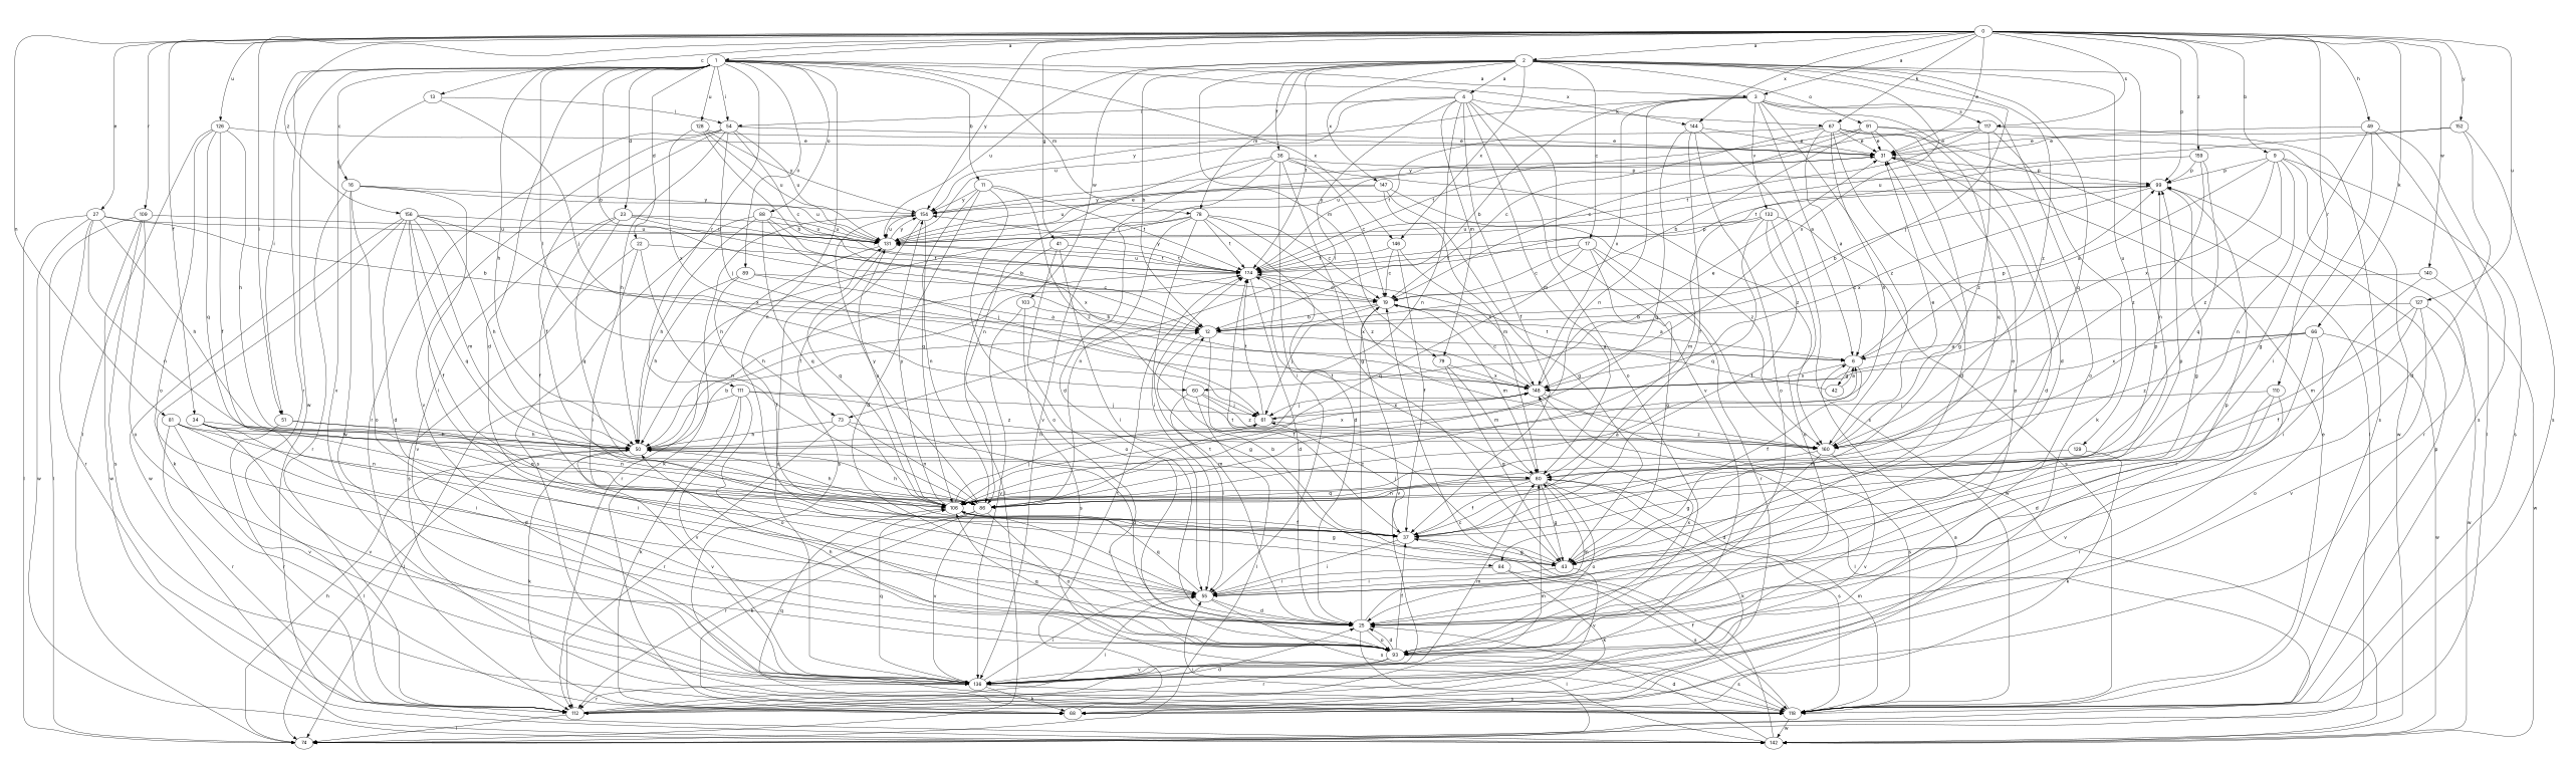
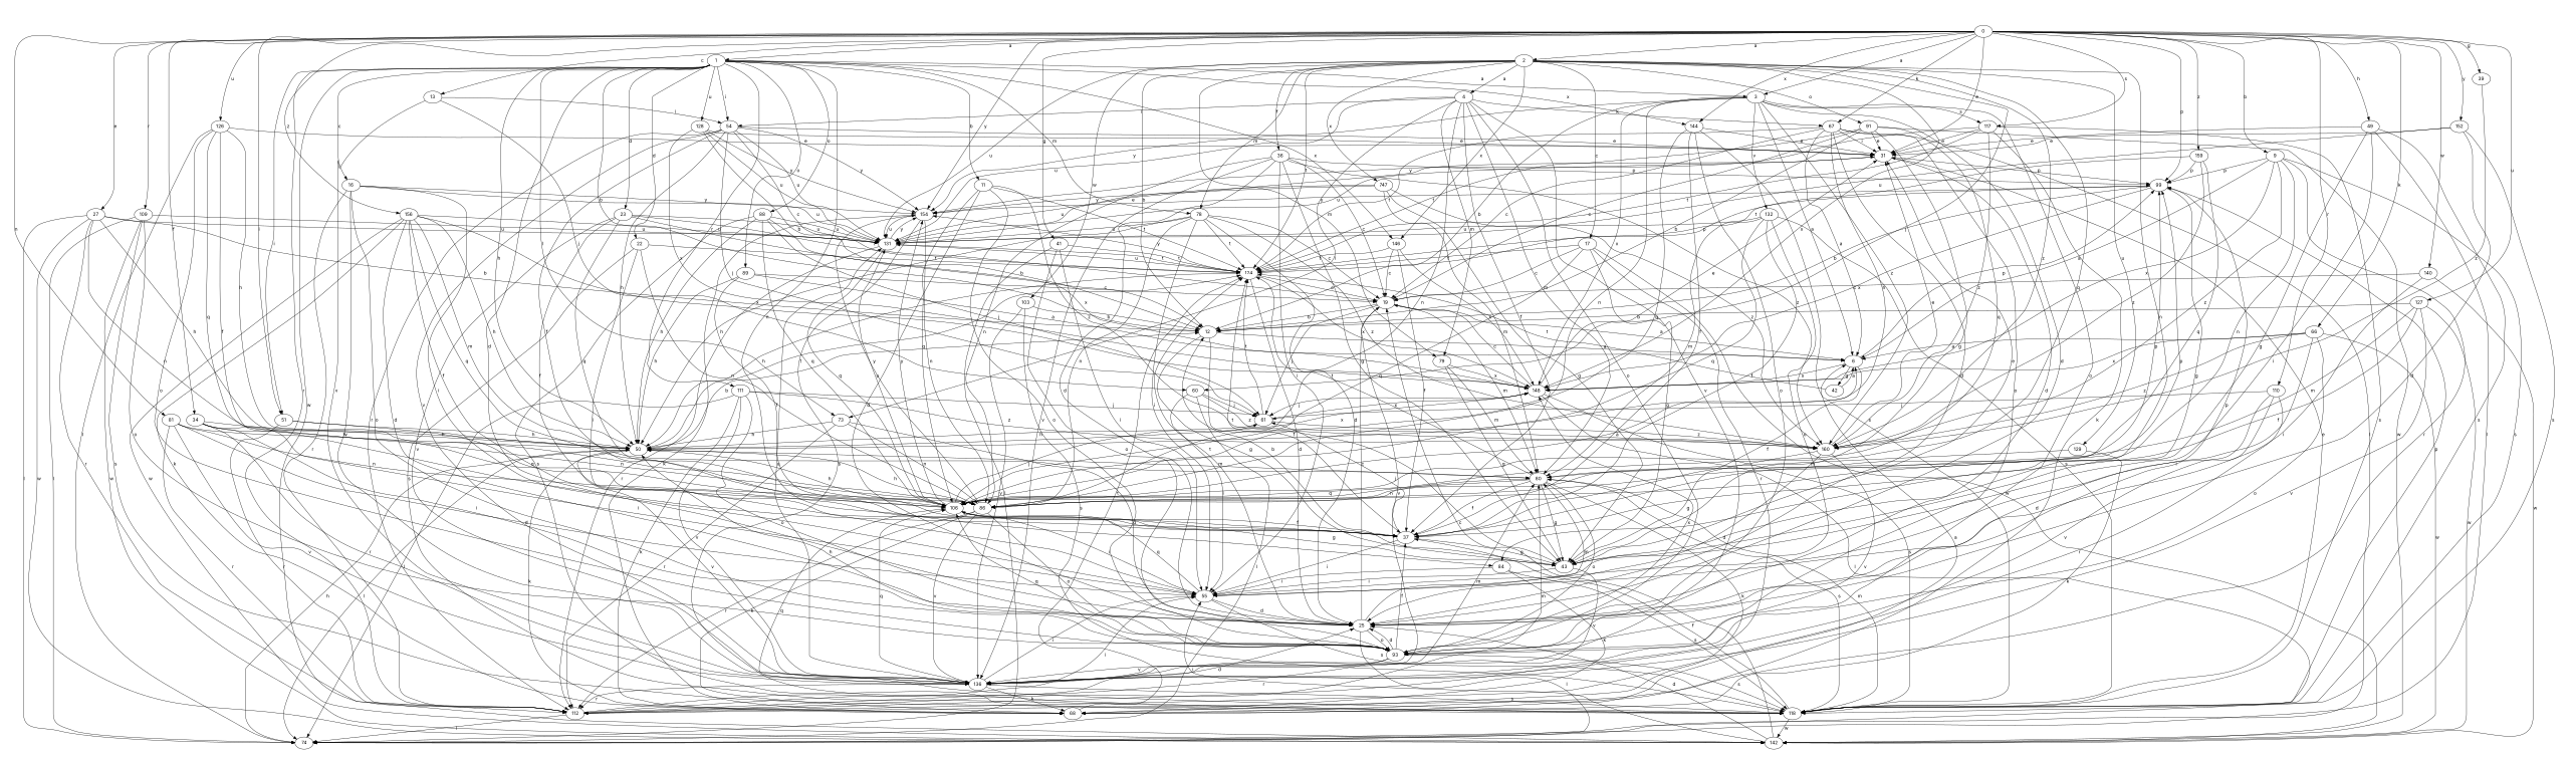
  strict digraph {
    fontname=Inter
    node [fontname=Inter]
    edge [fontname=Inter]
    0
    1
    2
    3
    9
    13
    27
    31
    34
+   39
    41
    49
    51
    66
    67
    81
    99
    109
    110
    117
    126
    127
    140
    144
    152
    154
    156
    159
    11
    12
    16
    22
    23
    25
    50
    54
    73
    78
    84
    88
    89
    111
    112
    128
    142
    146
    4
    17
    36
    60
    79
    91
    103
    106
    124
    129
    131
-   147
+   147 [label=747]
    148
    160
    6
    86
    93
    132
    118
    136
    74
    55
    43
    19
    61
    68
    37
    80
    42
    0 -> 1 [label=a]
    0 -> 2 [label=a]
    0 -> 3 [label=a]
    0 -> 9 [label=b]
    0 -> 13 [label=c]
    0 -> 27 [label=e]
    0 -> 31 [label=e]
    0 -> 34 [label=f]
+   0 -> 39 [label=g]
    0 -> 41 [label=g]
    0 -> 49 [label=h]
    0 -> 51 [label=i]
    0 -> 66 [label=k]
    0 -> 67 [label=k]
    0 -> 81 [label=n]
    0 -> 99 [label=p]
    0 -> 109 [label=r]
    0 -> 110 [label=r]
    0 -> 117 [label=s]
    0 -> 126 [label=u]
    0 -> 127 [label=u]
    0 -> 140 [label=w]
    0 -> 144 [label=x]
    0 -> 152 [label=y]
    0 -> 154 [label=y]
    0 -> 156 [label=z]
    0 -> 159 [label=z]
    1 -> 3 [label=a]
    1 -> 51 [label=i]
    1 -> 144 [label=x]
    1 -> 11 [label=b]
    1 -> 12 [label=b]
    1 -> 16 [label=c]
    1 -> 22 [label=d]
    1 -> 23 [label=d]
    1 -> 25 [label=d]
    1 -> 50 [label=h]
    1 -> 54 [label=i]
    1 -> 73 [label=l]
    1 -> 78 [label=m]
    1 -> 84 [label=n]
    1 -> 88 [label=o]
    1 -> 89 [label=o]
    1 -> 111 [label=r]
    1 -> 112 [label=r]
    1 -> 128 [label=u]
    1 -> 142 [label=w]
    1 -> 146 [label=x]
    2 -> 12 [label=b]
    2 -> 78 [label=m]
    2 -> 84 [label=n]
    2 -> 146 [label=x]
    2 -> 4 [label=a]
    2 -> 17 [label=c]
    2 -> 36 [label=f]
    2 -> 60 [label=j]
    2 -> 79 [label=m]
    2 -> 91 [label=o]
    2 -> 103 [label=w]
    2 -> 106 [label=q]
    2 -> 124 [label=t]
    2 -> 129 [label=u]
    2 -> 131 [label=u]
    2 -> 147 [label=x]
    2 -> 148 [label=x]
    2 -> 160 [label=z]
    3 -> 117 [label=s]
    3 -> 154 [label=y]
    3 -> 12 [label=b]
    3 -> 25 [label=d]
    3 -> 148 [label=x]
    3 -> 160 [label=z]
    3 -> 6 [label=a]
    3 -> 86 [label=n]
    3 -> 93 [label=o]
    3 -> 132 [label=v]
    9 -> 99 [label=p]
    9 -> 112 [label=r]
    9 -> 148 [label=x]
    9 -> 160 [label=z]
    9 -> 6 [label=a]
    9 -> 86 [label=n]
    9 -> 118 [label=s]
    13 -> 54 [label=i]
    13 -> 60 [label=j]
    13 -> 136 [label=v]
    27 -> 12 [label=b]
    27 -> 50 [label=h]
    27 -> 112 [label=r]
    27 -> 142 [label=w]
    27 -> 131 [label=u]
    27 -> 86 [label=n]
    27 -> 74 [label=l]
    31 -> 99 [label=p]
    31 -> 25 [label=d]
    31 -> 131 [label=u]
    34 -> 25 [label=d]
    34 -> 50 [label=h]
    34 -> 86 [label=n]
-   34 -> 136 [label=v]
+   34 -> 136 [label=r]
    34 -> 55 [label=i]
+   39 -> 160 [label=z]
    41 -> 124 [label=t]
    41 -> 93 [label=o]
    41 -> 74 [label=l]
    41 -> 55 [label=i]
    49 -> 31 [label=e]
    49 -> 118 [label=s]
    49 -> 74 [label=l]
    49 -> 55 [label=i]
    49 -> 43 [label=g]
    51 -> 50 [label=h]
    51 -> 112 [label=r]
    51 -> 106 [label=q]
    66 -> 142 [label=w]
    66 -> 148 [label=x]
    66 -> 160 [label=z]
    66 -> 6 [label=a]
    66 -> 93 [label=o]
    66 -> 55 [label=i]
-   67 -> 31 [label=e]
+   67 -> 31 [label=i]
    67 -> 25 [label=d]
    67 -> 50 [label=h]
    67 -> 124 [label=t]
    67 -> 6 [label=a]
    67 -> 93 [label=o]
    67 -> 74 [label=l]
    67 -> 19 [label=c]
    81 -> 50 [label=h]
    81 -> 112 [label=r]
    81 -> 86 [label=n]
    81 -> 136 [label=v]
    81 -> 55 [label=i]
    99 -> 154 [label=y]
    99 -> 12 [label=b]
    99 -> 148 [label=x]
    99 -> 43 [label=g]
    109 -> 142 [label=w]
    109 -> 131 [label=u]
    109 -> 93 [label=o]
    109 -> 118 [label=s]
    109 -> 74 [label=l]
    110 -> 25 [label=d]
    110 -> 112 [label=r]
    110 -> 136 [label=v]
    110 -> 61 [label=j]
    117 -> 31 [label=e]
    117 -> 154 [label=y]
    117 -> 124 [label=t]
    117 -> 160 [label=z]
    117 -> 118 [label=s]
    117 -> 68 [label=k]
    126 -> 31 [label=e]
    126 -> 50 [label=h]
    126 -> 106 [label=q]
    126 -> 93 [label=o]
    126 -> 74 [label=l]
    126 -> 37 [label=f]
    127 -> 12 [label=b]
    127 -> 142 [label=w]
    127 -> 136 [label=v]
    127 -> 37 [label=f]
    127 -> 80 [label=m]
    140 -> 142 [label=w]
    140 -> 55 [label=i]
    140 -> 19 [label=c]
    144 -> 31 [label=e]
    144 -> 106 [label=q]
    144 -> 93 [label=o]
    144 -> 118 [label=s]
    144 -> 37 [label=f]
    152 -> 31 [label=e]
    152 -> 25 [label=d]
    152 -> 131 [label=u]
    152 -> 118 [label=s]
    154 -> 131 [label=u]
    154 -> 86 [label=n]
    154 -> 118 [label=s]
    154 -> 68 [label=k]
    156 -> 25 [label=d]
    156 -> 50 [label=h]
    156 -> 142 [label=w]
    156 -> 106 [label=q]
    156 -> 131 [label=u]
    156 -> 148 [label=x]
    156 -> 68 [label=k]
    156 -> 37 [label=f]
    156 -> 80 [label=m]
    159 -> 99 [label=p]
    159 -> 106 [label=q]
    159 -> 124 [label=t]
    159 -> 160 [label=z]
-   11 -> 154 [label=y]
+   54 -> 154 [label=y]
    11 -> 25 [label=d]
    11 -> 106 [label=q]
    11 -> 124 [label=t]
    11 -> 160 [label=z]
    11 -> 93 [label=o]
    12 -> 6 [label=a]
    12 -> 43 [label=g]
    12 -> 37 [label=f]
    16 -> 154 [label=y]
    16 -> 112 [label=r]
    16 -> 131 [label=u]
    16 -> 93 [label=o]
    16 -> 136 [label=v]
    16 -> 55 [label=i]
    22 -> 124 [label=t]
    22 -> 86 [label=n]
    22 -> 118 [label=s]
    22 -> 55 [label=i]
    23 -> 12 [label=b]
    23 -> 106 [label=q]
    23 -> 124 [label=t]
    23 -> 131 [label=u]
    23 -> 136 [label=v]
    23 -> 37 [label=f]
    25 -> 99 [label=p]
    25 -> 124 [label=t]
    25 -> 93 [label=o]
    25 -> 74 [label=l]
    25 -> 19 [label=c]
    25 -> 80 [label=m]
    50 -> 12 [label=b]
    50 -> 124 [label=t]
    50 -> 148 [label=x]
    50 -> 136 [label=v]
    50 -> 74 [label=l]
    50 -> 68 [label=k]
    50 -> 80 [label=m]
    54 -> 31 [label=e]
    54 -> 50 [label=h]
    54 -> 112 [label=r]
    54 -> 131 [label=u]
    54 -> 136 [label=v]
    54 -> 19 [label=c]
    54 -> 61 [label=j]
    54 -> 37 [label=f]
    73 -> 25 [label=d]
    73 -> 50 [label=h]
    73 -> 112 [label=r]
    73 -> 86 [label=n]
    78 -> 25 [label=d]
    78 -> 50 [label=h]
    78 -> 124 [label=t]
    78 -> 131 [label=u]
    78 -> 160 [label=z]
    78 -> 86 [label=n]
    78 -> 55 [label=i]
    78 -> 19 [label=c]
    84 -> 118 [label=s]
    84 -> 55 [label=i]
    84 -> 68 [label=k]
    88 -> 50 [label=h]
    88 -> 106 [label=q]
    88 -> 131 [label=u]
    88 -> 148 [label=x]
    88 -> 118 [label=s]
    88 -> 61 [label=j]
    89 -> 50 [label=h]
    89 -> 6 [label=a]
    89 -> 19 [label=c]
    89 -> 37 [label=f]
    111 -> 160 [label=z]
    111 -> 93 [label=o]
    111 -> 136 [label=v]
    111 -> 74 [label=l]
    111 -> 61 [label=j]
    111 -> 68 [label=k]
    112 -> 25 [label=d]
    112 -> 74 [label=l]
    112 -> 55 [label=i]
    112 -> 80 [label=m]
    128 -> 31 [label=e]
    128 -> 154 [label=y]
    128 -> 12 [label=b]
    128 -> 131 [label=u]
    128 -> 148 [label=x]
    142 -> 25 [label=d]
    142 -> 55 [label=i]
    142 -> 19 [label=c]
    146 -> 124 [label=t]
    146 -> 148 [label=x]
    146 -> 19 [label=c]
    146 -> 37 [label=f]
    4 -> 67 [label=k]
    4 -> 54 [label=i]
    4 -> 73 [label=l]
    4 -> 79 [label=m]
    4 -> 131 [label=u]
    4 -> 86 [label=n]
    4 -> 93 [label=o]
    4 -> 136 [label=v]
    4 -> 37 [label=f]
    4 -> 80 [label=m]
    17 -> 112 [label=r]
    17 -> 142 [label=w]
    17 -> 106 [label=q]
    17 -> 124 [label=t]
    17 -> 43 [label=g]
    17 -> 19 [label=c]
    36 -> 99 [label=p]
    36 -> 25 [label=d]
    36 -> 160 [label=z]
    36 -> 86 [label=n]
    36 -> 136 [label=v]
    36 -> 55 [label=i]
    36 -> 43 [label=g]
    36 -> 19 [label=c]
    60 -> 160 [label=z]
    60 -> 74 [label=l]
    60 -> 55 [label=i]
    60 -> 61 [label=j]
    79 -> 148 [label=x]
    79 -> 43 [label=g]
    79 -> 80 [label=m]
    91 -> 31 [label=e]
    91 -> 12 [label=b]
    91 -> 142 [label=w]
    91 -> 106 [label=q]
    91 -> 124 [label=t]
    91 -> 43 [label=g]
    91 -> 19 [label=c]
    103 -> 12 [label=b]
    103 -> 118 [label=s]
    103 -> 136 [label=v]
    106 -> 154 [label=y]
    106 -> 50 [label=h]
    106 -> 131 [label=u]
    106 -> 6 [label=a]
    106 -> 55 [label=i]
    106 -> 43 [label=g]
    106 -> 61 [label=j]
    106 -> 37 [label=f]
    124 -> 99 [label=p]
    124 -> 154 [label=y]
    124 -> 25 [label=d]
    124 -> 50 [label=h]
    124 -> 131 [label=u]
    124 -> 148 [label=x]
    124 -> 19 [label=c]
    129 -> 68 [label=k]
    129 -> 80 [label=m]
    131 -> 31 [label=e]
    131 -> 154 [label=y]
    131 -> 112 [label=r]
    131 -> 106 [label=q]
    131 -> 124 [label=t]
    147 -> 154 [label=y]
    147 -> 131 [label=u]
    147 -> 160 [label=z]
    147 -> 43 [label=g]
    147 -> 80 [label=m]
    148 -> 31 [label=e]
    148 -> 118 [label=s]
    148 -> 74 [label=l]
    148 -> 19 [label=c]
    148 -> 61 [label=j]
    160 -> 31 [label=e]
    160 -> 25 [label=d]
    160 -> 136 [label=v]
    160 -> 43 [label=g]
    6 -> 99 [label=p]
    6 -> 148 [label=x]
    6 -> 37 [label=f]
    6 -> 42 [label=g]
    86 -> 99 [label=p]
    86 -> 154 [label=y]
    86 -> 50 [label=h]
    86 -> 112 [label=r]
    86 -> 93 [label=o]
    86 -> 136 [label=v]
    86 -> 68 [label=k]
    93 -> 25 [label=d]
    93 -> 50 [label=h]
    93 -> 112 [label=r]
    93 -> 106 [label=q]
    93 -> 148 [label=x]
    93 -> 118 [label=s]
    93 -> 136 [label=v]
    93 -> 37 [label=f]
    132 -> 106 [label=q]
    132 -> 131 [label=u]
    132 -> 93 [label=o]
    132 -> 118 [label=s]
    132 -> 37 [label=f]
    132 -> 80 [label=m]
    118 -> 31 [label=e]
    118 -> 99 [label=p]
    118 -> 142 [label=w]
    118 -> 106 [label=q]
    118 -> 37 [label=f]
    118 -> 80 [label=m]
    136 -> 112 [label=r]
    136 -> 106 [label=q]
    136 -> 131 [label=u]
    136 -> 118 [label=s]
    136 -> 55 [label=i]
    136 -> 68 [label=k]
    136 -> 80 [label=m]
    74 -> 50 [label=h]
    55 -> 25 [label=d]
    55 -> 106 [label=q]
    55 -> 118 [label=s]
    43 -> 31 [label=e]
    43 -> 12 [label=b]
    43 -> 124 [label=t]
    43 -> 136 [label=v]
    43 -> 55 [label=i]
    19 -> 12 [label=b]
    19 -> 6 [label=a]
    19 -> 136 [label=v]
    19 -> 61 [label=j]
    19 -> 80 [label=m]
    61 -> 50 [label=h]
    61 -> 124 [label=t]
    61 -> 148 [label=x]
    61 -> 160 [label=z]
    68 -> 124 [label=t]
    68 -> 6 [label=a]
    37 -> 99 [label=p]
    37 -> 55 [label=i]
    37 -> 43 [label=g]
    37 -> 61 [label=j]
    80 -> 106 [label=q]
    80 -> 124 [label=t]
    80 -> 86 [label=n]
    80 -> 93 [label=o]
    80 -> 118 [label=s]
    80 -> 43 [label=g]
    80 -> 68 [label=k]
    80 -> 37 [label=f]
    42 -> 124 [label=t]
    42 -> 6 [label=a]
  }
